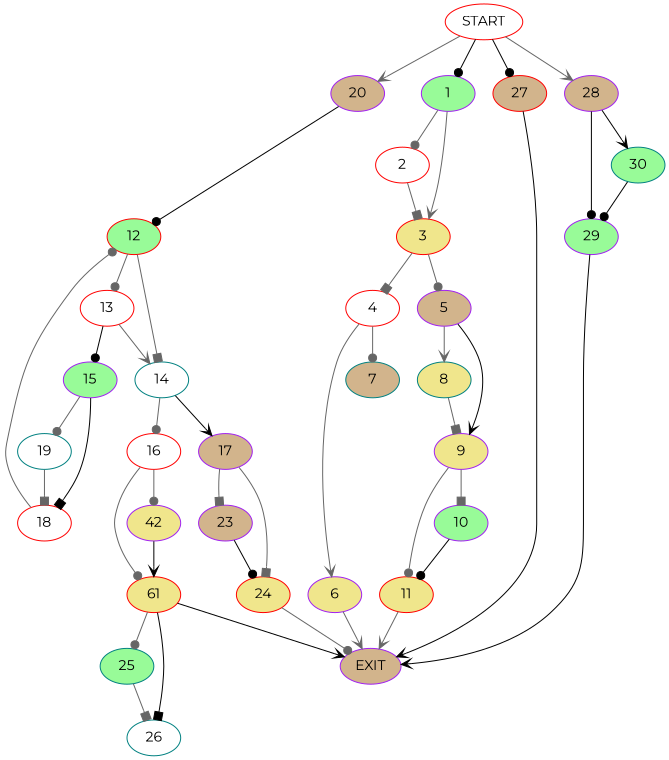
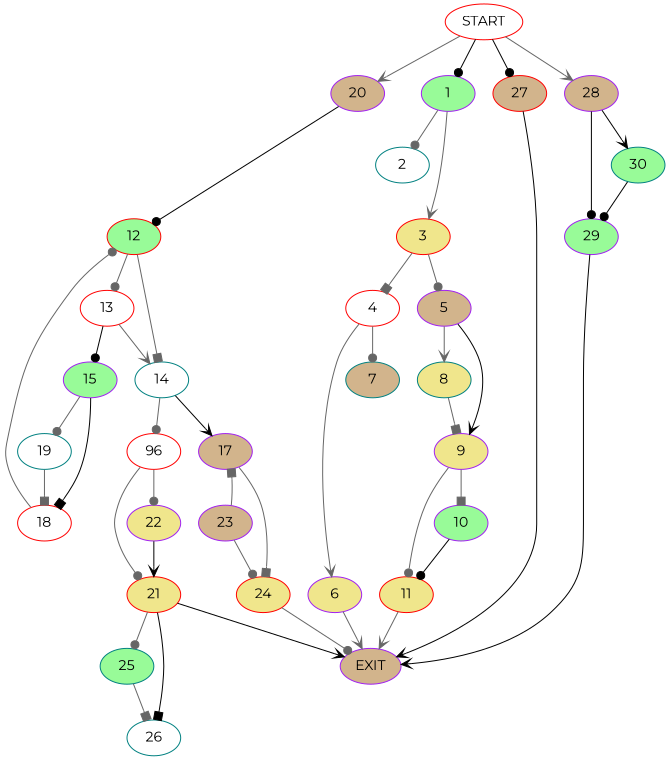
  digraph {
    fontname=Montserrat
    node [color=purple fillcolor=white fontname=Montserrat style=filled]
    edge [arrowhead=dot color=gray40 fontname=Montserrat]
    n1 [color=red label=START]
    1 [fillcolor=palegreen]
    20 [fillcolor=tan]
    27 [color=red fillcolor=tan]
    28 [fillcolor=tan]
-   2 [color=red]
+   2 [color=teal]
    3 [color=red fillcolor=khaki]
    12 [color=red fillcolor=palegreen]
    n9 [fillcolor=tan label=EXIT]
    29 [fillcolor=palegreen]
    30 [color=teal fillcolor=palegreen]
    4 [color=red]
    5 [fillcolor=tan]
    6 [fillcolor=khaki]
    7 [color=teal fillcolor=tan]
    8 [color=teal fillcolor=khaki]
    9 [fillcolor=khaki]
    10 [fillcolor=palegreen]
    11 [color=red fillcolor=khaki]
    13 [color=red]
    14 [color=teal]
    15 [fillcolor=palegreen]
-   16 [color=red]
+   16 [color=red label=96]
    17 [fillcolor=tan]
    18 [color=red]
    19 [color=teal]
-   21 [color=red fillcolor=khaki label=61]
-   22 [fillcolor=khaki label=42]
+   21 [color=red fillcolor=khaki]
+   22 [fillcolor=khaki]
    23 [fillcolor=tan]
    24 [color=red fillcolor=khaki]
    25 [color=teal fillcolor=palegreen]
    26 [color=teal]
    n1 -> 1 [color=black]
    n1 -> 20 [arrowhead=vee]
    n1 -> 27 [color=black]
    n1 -> 28 [arrowhead=vee]
    1 -> 2
    1 -> 3 [arrowhead=vee]
    20 -> 12 [color=black]
    27 -> n9 [arrowhead=vee color=black]
    28 -> 29 [color=black]
    28 -> 30 [arrowhead=vee color=black]
-   2 -> 3 [arrowhead=box]
    3 -> 4 [arrowhead=box]
    3 -> 5
    12 -> 13
    12 -> 14 [arrowhead=box]
    29 -> n9 [arrowhead=vee color=black]
    30 -> 29 [color=black]
    4 -> 6 [arrowhead=vee]
    4 -> 7
    5 -> 8 [arrowhead=vee]
    5 -> 9 [arrowhead=vee color=black]
    6 -> n9 [arrowhead=vee]
    8 -> 9 [arrowhead=box]
    9 -> 10 [arrowhead=box]
    9 -> 11
    10 -> 11 [color=black]
    11 -> n9 [arrowhead=vee]
    13 -> 14 [arrowhead=vee]
    13 -> 15 [color=black]
    14 -> 16
    14 -> 17 [arrowhead=vee color=black]
    15 -> 18 [arrowhead=box color=black]
    15 -> 19
    16 -> 21
    16 -> 22
-   17 -> 23 [arrowhead=box]
+   23 -> 17 [arrowhead=box]
    17 -> 24 [arrowhead=box]
    18 -> 12
    19 -> 18 [arrowhead=box]
    21 -> n9 [arrowhead=vee color=black]
    21 -> 25
    21 -> 26 [arrowhead=box color=black]
    22 -> 21 [arrowhead=vee color=black]
-   23 -> 24 [color=black]
+   23 -> 24
    24 -> n9
    25 -> 26 [arrowhead=box]
  }
